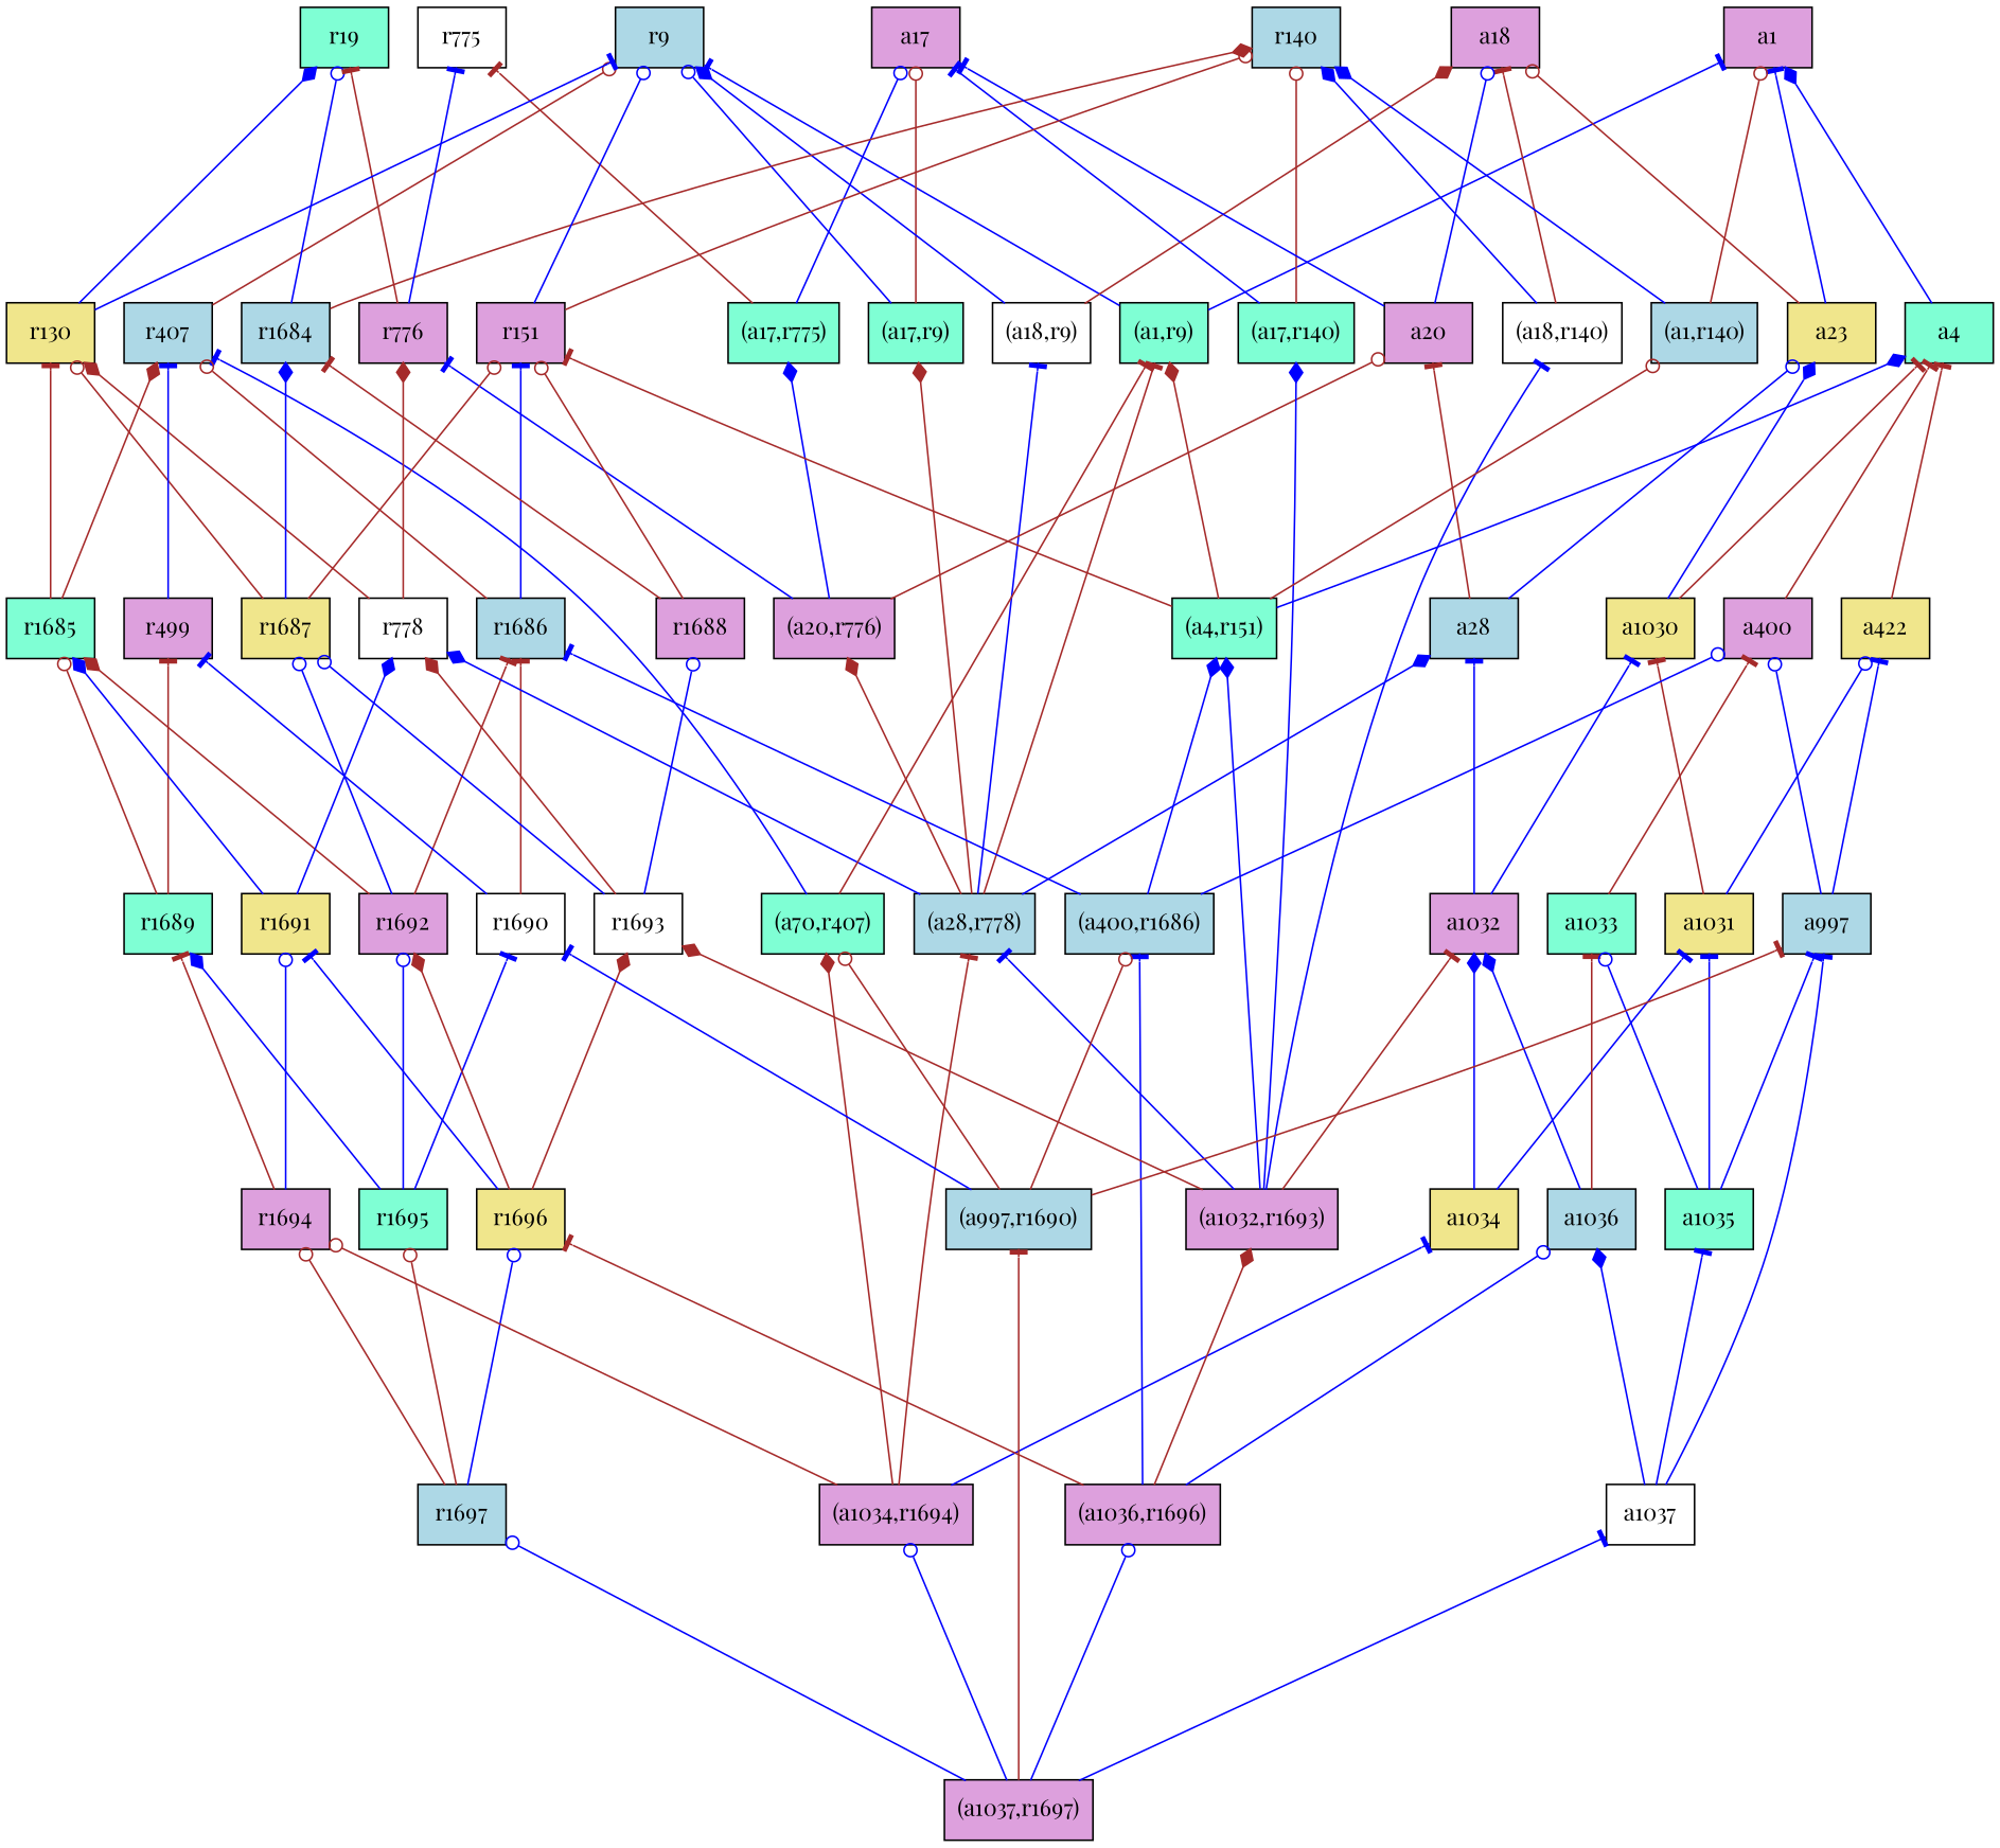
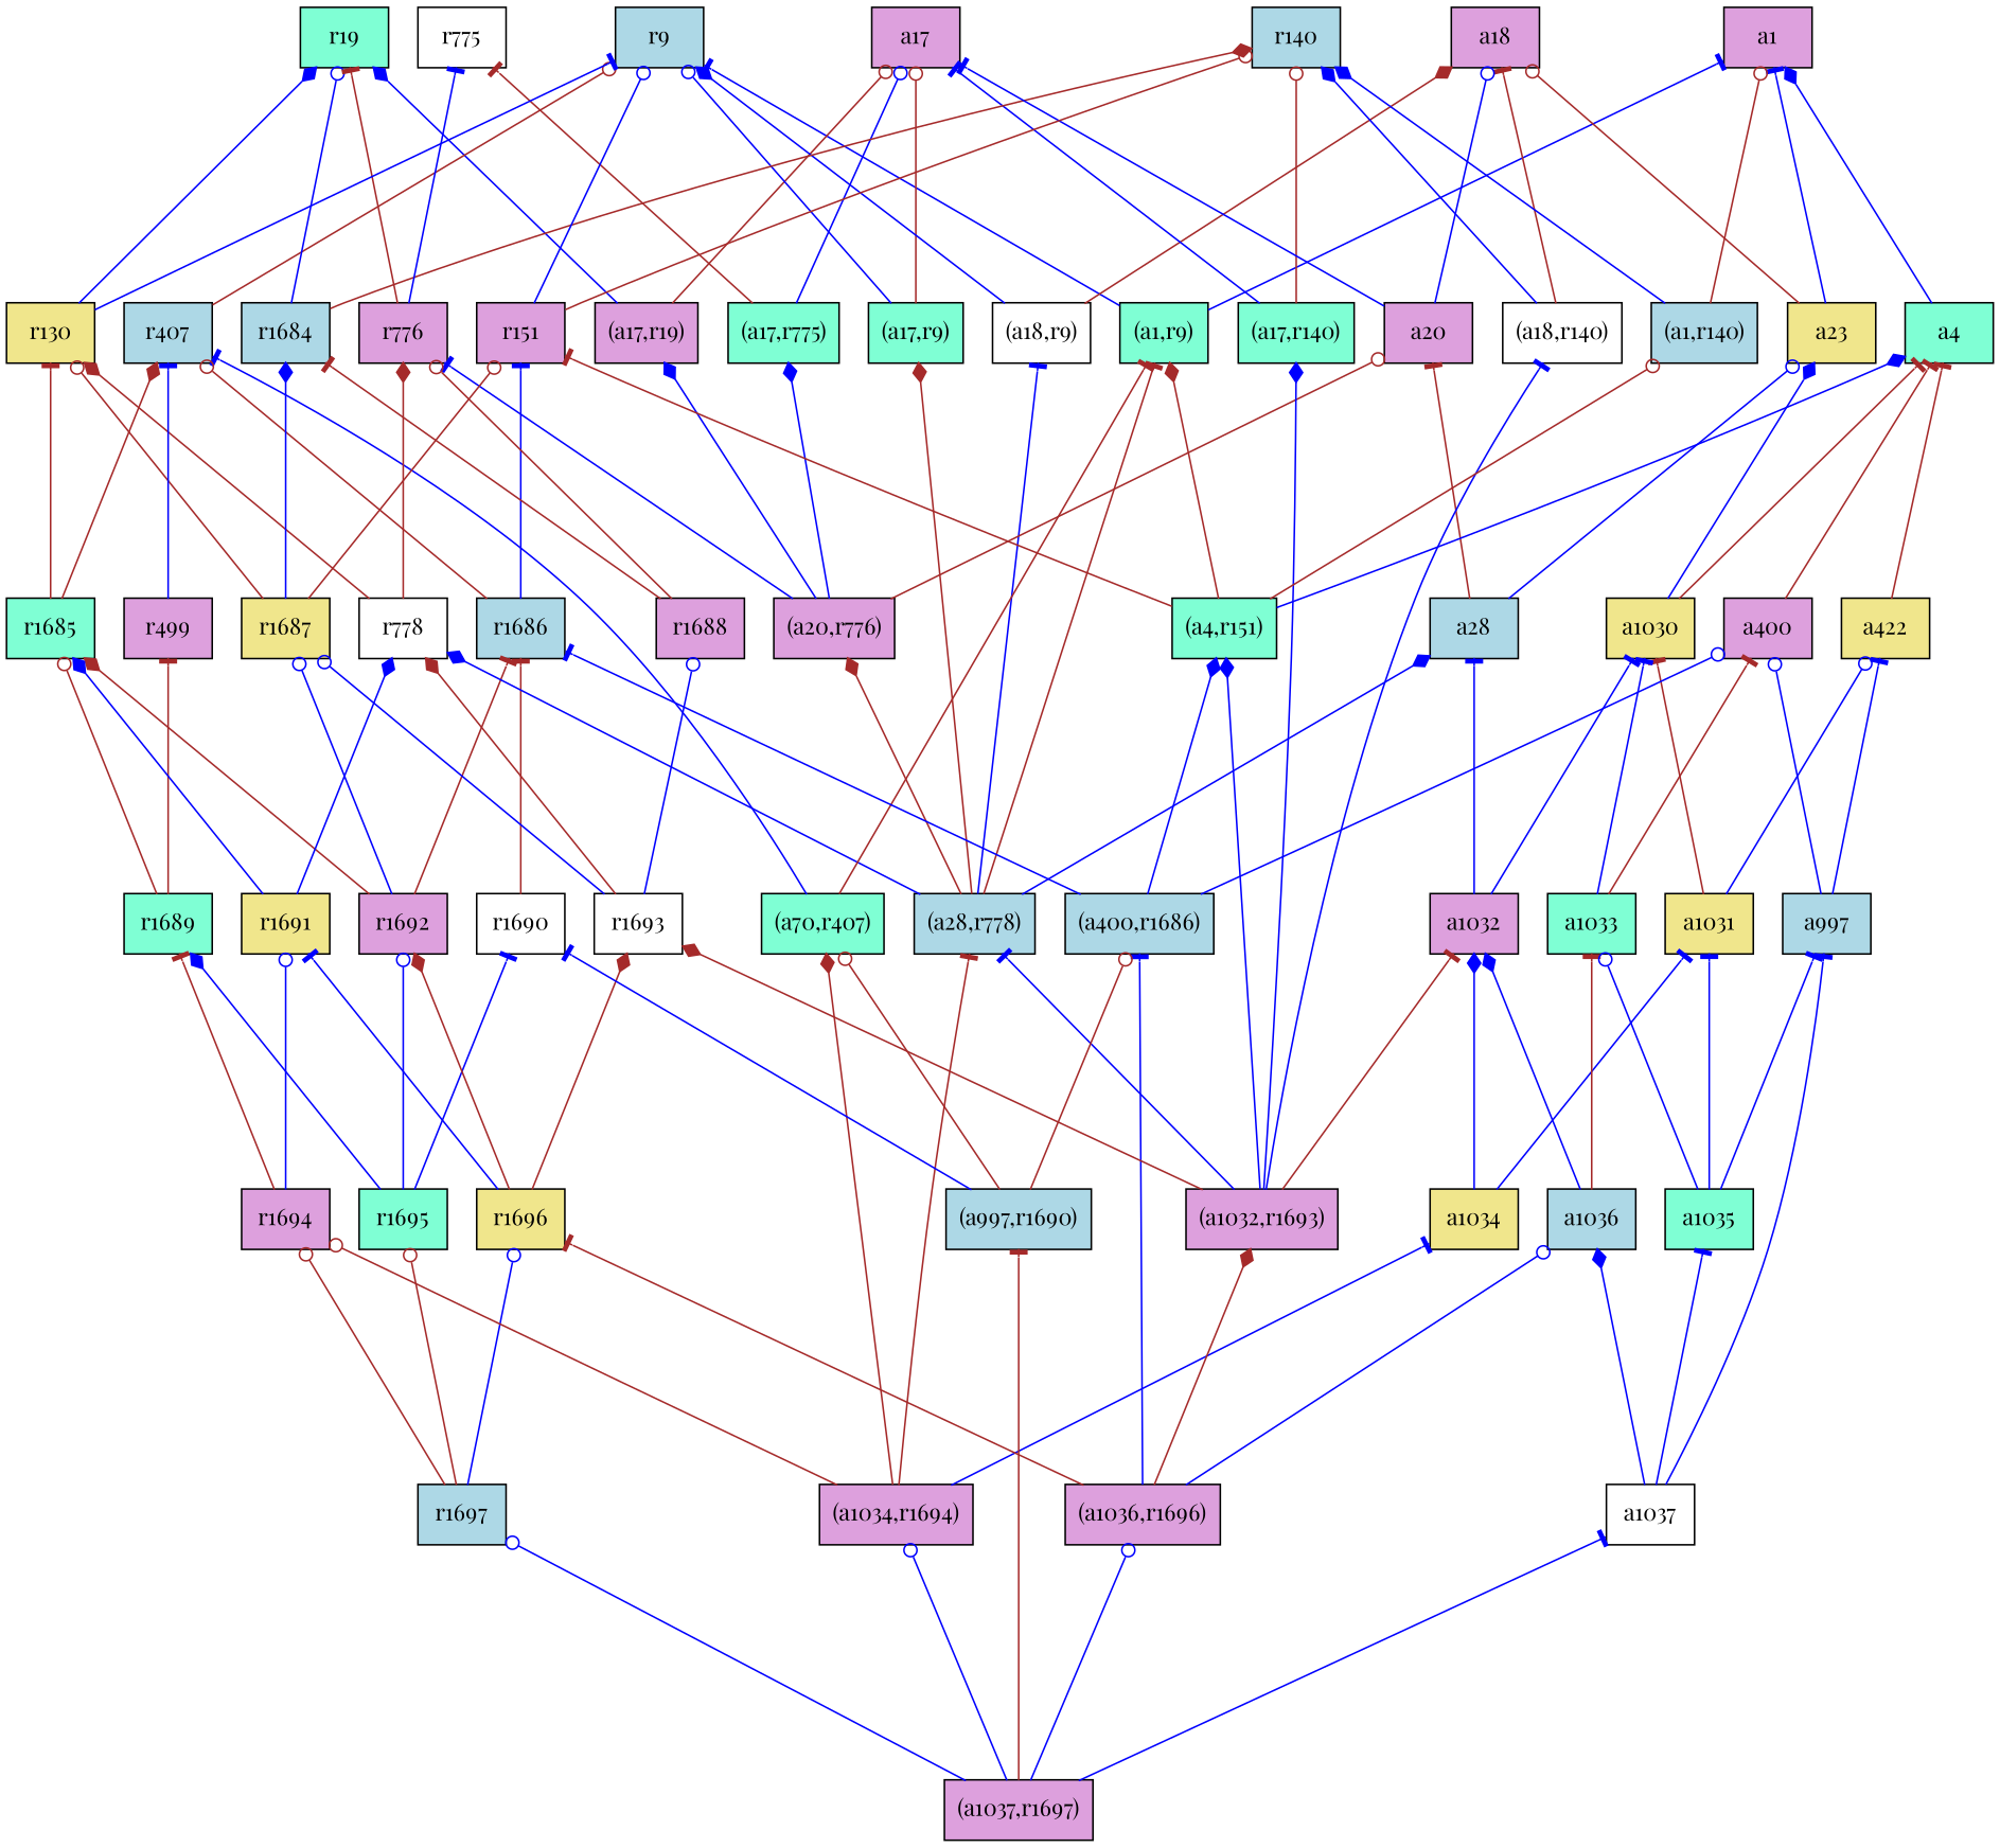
  digraph {
    fontname="Playfair Display"
    rankdir=BT
    ranksep=2.0
    node [fillcolor=plum fontname="Playfair Display" shape=record style=filled]
    edge [arrowhead=tee color=blue fontname="Playfair Display"]
    n1 [fillcolor=aquamarine label="{(a1,r9)}"]
    n2 [fillcolor=lightblue label="{r9}"]
    n3 [label="{a1}"]
    n4 [fillcolor=lightblue label="{r1697}"]
    n5 [fillcolor=aquamarine label="{r1695}"]
    n6 [fillcolor=khaki label="{r1696}"]
    n7 [label="{r1694}"]
    n8 [label="{r1692}"]
    n9 [fillcolor=white label="{r1690}"]
    n10 [fillcolor=aquamarine label="{r1689}"]
    n11 [fillcolor=white label="{r1693}"]
    n12 [fillcolor=khaki label="{r1691}"]
+   n13 [label="{(a17,r19)}"]
    n14 [label="{a17}"]
    n15 [fillcolor=aquamarine label="{r19}"]
    n16 [label="{(a1034,r1694)}"]
    n17 [fillcolor=lightblue label="{(a28,r778)}"]
    n18 [fillcolor=aquamarine label="{(a70,r407)}"]
    n19 [fillcolor=khaki label="{a1034}"]
    n20 [fillcolor=white label="{r778}"]
    n21 [fillcolor=lightblue label="{a28}"]
    n22 [label="{(a20,r776)}"]
    n23 [fillcolor=aquamarine label="{(a17,r9)}"]
    n24 [fillcolor=white label="{(a18,r9)}"]
    n25 [fillcolor=lightblue label="{r407}"]
    n26 [fillcolor=khaki label="{a1031}"]
    n27 [label="{a1032}"]
    n28 [label="{(a1036,r1696)}"]
    n29 [fillcolor=lightblue label="{a1036}"]
    n30 [fillcolor=lightblue label="{(a400,r1686)}"]
    n31 [label="{(a1032,r1693)}"]
    n32 [fillcolor=aquamarine label="{a1033}"]
    n33 [label="{a400}"]
    n34 [fillcolor=lightblue label="{r1686}"]
    n35 [fillcolor=aquamarine label="{(a4,r151)}"]
    n36 [fillcolor=white label="{(a18,r140)}"]
    n37 [fillcolor=aquamarine label="{(a17,r140)}"]
    n38 [fillcolor=aquamarine label="{r1685}"]
    n39 [fillcolor=khaki label="{r1687}"]
    n40 [label="{r499}"]
    n41 [label="{r1688}"]
    n42 [fillcolor=aquamarine label="{a1035}"]
    n43 [fillcolor=lightblue label="{a997}"]
    n44 [fillcolor=khaki label="{a422}"]
    n45 [fillcolor=khaki label="{a1030}"]
    n46 [fillcolor=aquamarine label="{(a17,r775)}"]
    n47 [fillcolor=white label="{r775}"]
    n48 [fillcolor=lightblue label="{r1684}"]
    n49 [label="{r776}"]
    n50 [fillcolor=lightblue label="{r140}"]
    n51 [fillcolor=khaki label="{r130}"]
    n52 [label="{a20}"]
    n53 [fillcolor=khaki label="{a23}"]
    n54 [label="{a18}"]
    n55 [label="{r151}"]
    n56 [fillcolor=aquamarine label="{a4}"]
    n57 [fillcolor=lightblue label="{(a997,r1690)}"]
    n58 [label="{(a1037,r1697)}"]
    n59 [fillcolor=white label="{a1037}"]
    n60 [fillcolor=lightblue label="{(a1,r140)}"]
    n1 -> n2
    n1 -> n3
    n4 -> n5 [arrowhead=odot color=brown]
    n4 -> n6 [arrowhead=odot]
    n4 -> n7 [arrowhead=odot color=brown]
    n5 -> n8 [arrowhead=odot]
    n5 -> n9
    n5 -> n10 [arrowhead=diamond]
    n6 -> n8 [arrowhead=diamond color=brown]
    n6 -> n11 [arrowhead=diamond color=brown]
    n6 -> n12
    n7 -> n10 [color=brown]
    n7 -> n12 [arrowhead=odot]
    n8 -> n34 [color=brown]
    n8 -> n38 [arrowhead=diamond color=brown]
    n8 -> n39 [arrowhead=odot]
    n9 -> n34 [color=brown]
-   n9 -> n40
    n10 -> n38 [arrowhead=odot color=brown]
    n10 -> n40 [color=brown]
    n11 -> n20 [arrowhead=diamond color=brown]
    n11 -> n39 [arrowhead=odot]
    n11 -> n41 [arrowhead=odot]
    n12 -> n20 [arrowhead=diamond]
    n12 -> n38 [arrowhead=diamond]
+   n13 -> n14 [arrowhead=odot color=brown]
+   n13 -> n15 [arrowhead=diamond]
    n16 -> n7 [arrowhead=odot color=brown]
    n16 -> n17 [color=brown]
    n16 -> n18 [arrowhead=diamond color=brown]
    n16 -> n19
    n17 -> n1 [color=brown]
    n17 -> n20 [arrowhead=diamond]
    n17 -> n21 [arrowhead=diamond]
    n17 -> n22 [arrowhead=diamond color=brown]
    n17 -> n23 [arrowhead=diamond color=brown]
    n17 -> n24
    n18 -> n1 [color=brown]
    n18 -> n25
    n19 -> n26
    n19 -> n27 [arrowhead=diamond]
    n20 -> n49 [arrowhead=diamond color=brown]
    n20 -> n51 [arrowhead=diamond color=brown]
    n21 -> n52 [color=brown]
    n21 -> n53 [arrowhead=odot]
+   n22 -> n13 [arrowhead=diamond]
    n22 -> n46 [arrowhead=diamond]
    n22 -> n49
    n22 -> n52 [arrowhead=odot color=brown]
    n23 -> n2 [arrowhead=odot]
    n23 -> n14 [arrowhead=odot color=brown]
    n24 -> n2 [arrowhead=diamond]
    n24 -> n54 [arrowhead=diamond color=brown]
    n25 -> n2 [arrowhead=odot color=brown]
    n26 -> n44 [arrowhead=odot]
    n26 -> n45 [color=brown]
    n27 -> n21
    n27 -> n45
    n28 -> n6 [color=brown]
    n28 -> n29 [arrowhead=odot]
    n28 -> n30
    n28 -> n31 [arrowhead=diamond color=brown]
    n29 -> n27 [arrowhead=diamond]
    n29 -> n32 [color=brown]
    n30 -> n33 [arrowhead=odot]
    n30 -> n34
    n30 -> n35 [arrowhead=diamond]
    n31 -> n11 [arrowhead=diamond color=brown]
    n31 -> n17
    n31 -> n27 [color=brown]
    n31 -> n35 [arrowhead=diamond]
    n31 -> n36
    n31 -> n37 [arrowhead=diamond]
    n32 -> n33 [color=brown]
+   n32 -> n45
    n33 -> n56 [color=brown]
    n34 -> n25 [arrowhead=odot color=brown]
    n34 -> n55
    n35 -> n1 [arrowhead=diamond color=brown]
    n35 -> n55 [color=brown]
    n35 -> n56 [arrowhead=diamond]
    n35 -> n60 [arrowhead=odot color=brown]
    n36 -> n50 [arrowhead=diamond]
    n36 -> n54 [color=brown]
    n37 -> n14
    n37 -> n50 [arrowhead=odot color=brown]
    n38 -> n25 [arrowhead=diamond color=brown]
    n38 -> n51 [color=brown]
    n39 -> n48 [arrowhead=diamond]
    n39 -> n51 [arrowhead=odot color=brown]
    n39 -> n55 [arrowhead=odot color=brown]
    n40 -> n25
    n41 -> n48 [color=brown]
-   n41 -> n55 [arrowhead=odot color=brown]
+   n41 -> n49 [arrowhead=odot color=brown]
    n42 -> n26
    n42 -> n32 [arrowhead=odot]
    n42 -> n43
    n43 -> n33 [arrowhead=odot]
    n43 -> n44
    n44 -> n56 [color=brown]
    n45 -> n53 [arrowhead=diamond]
    n45 -> n56 [color=brown]
    n46 -> n14 [arrowhead=odot]
    n46 -> n47 [color=brown]
    n48 -> n15 [arrowhead=odot]
    n48 -> n50 [arrowhead=diamond color=brown]
    n49 -> n15 [color=brown]
    n49 -> n47
    n51 -> n2
    n51 -> n15 [arrowhead=diamond]
    n52 -> n14
    n52 -> n54 [arrowhead=odot]
    n53 -> n3
    n53 -> n54 [arrowhead=odot color=brown]
    n55 -> n2 [arrowhead=odot]
    n55 -> n50 [arrowhead=odot color=brown]
    n56 -> n3 [arrowhead=diamond]
    n57 -> n9
    n57 -> n18 [arrowhead=odot color=brown]
    n57 -> n30 [arrowhead=odot color=brown]
-   n57 -> n43 [color=brown]
    n58 -> n4 [arrowhead=odot]
    n58 -> n16 [arrowhead=odot]
    n58 -> n28 [arrowhead=odot]
    n58 -> n57 [color=brown]
    n58 -> n59
    n59 -> n29 [arrowhead=diamond]
    n59 -> n42
    n59 -> n43
    n60 -> n3 [arrowhead=odot color=brown]
    n60 -> n50 [arrowhead=diamond]
  }
